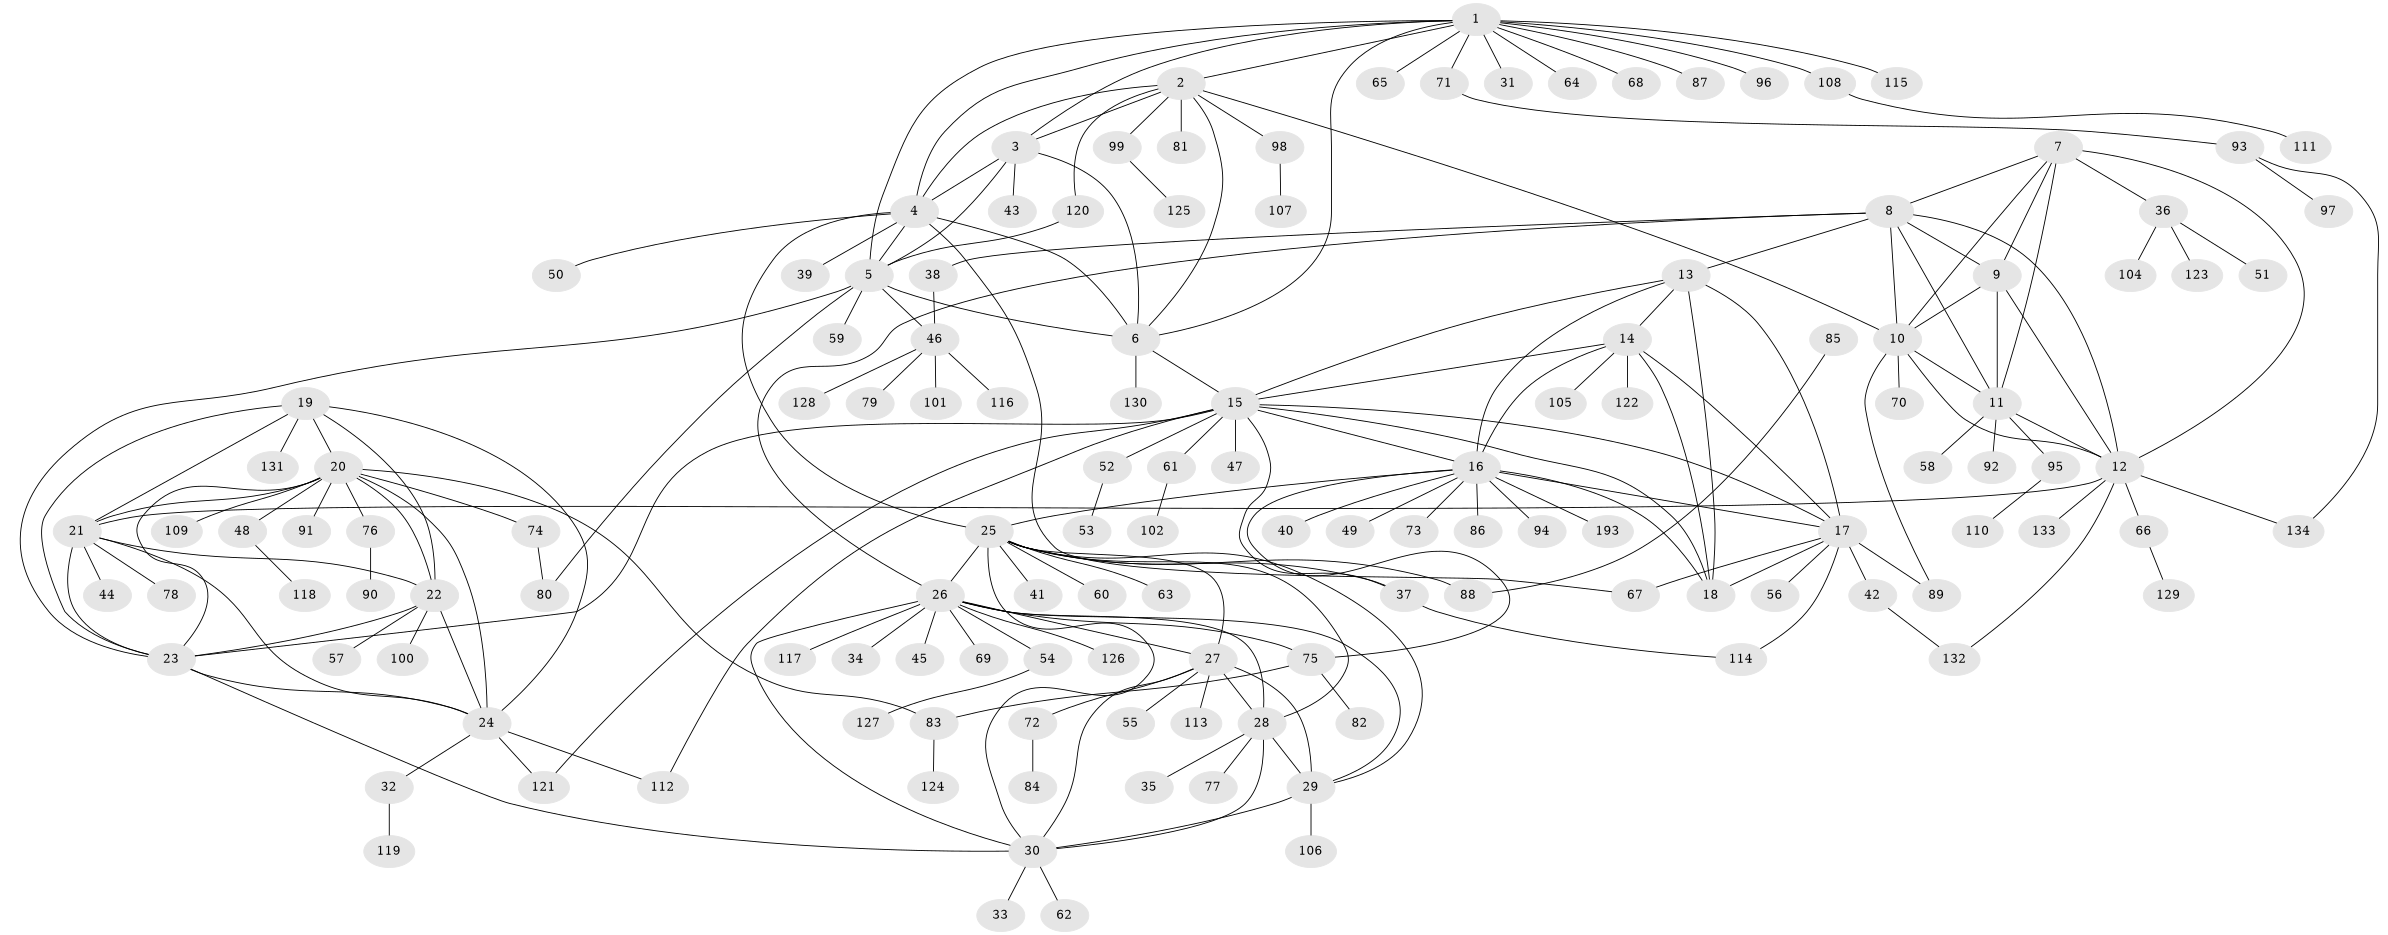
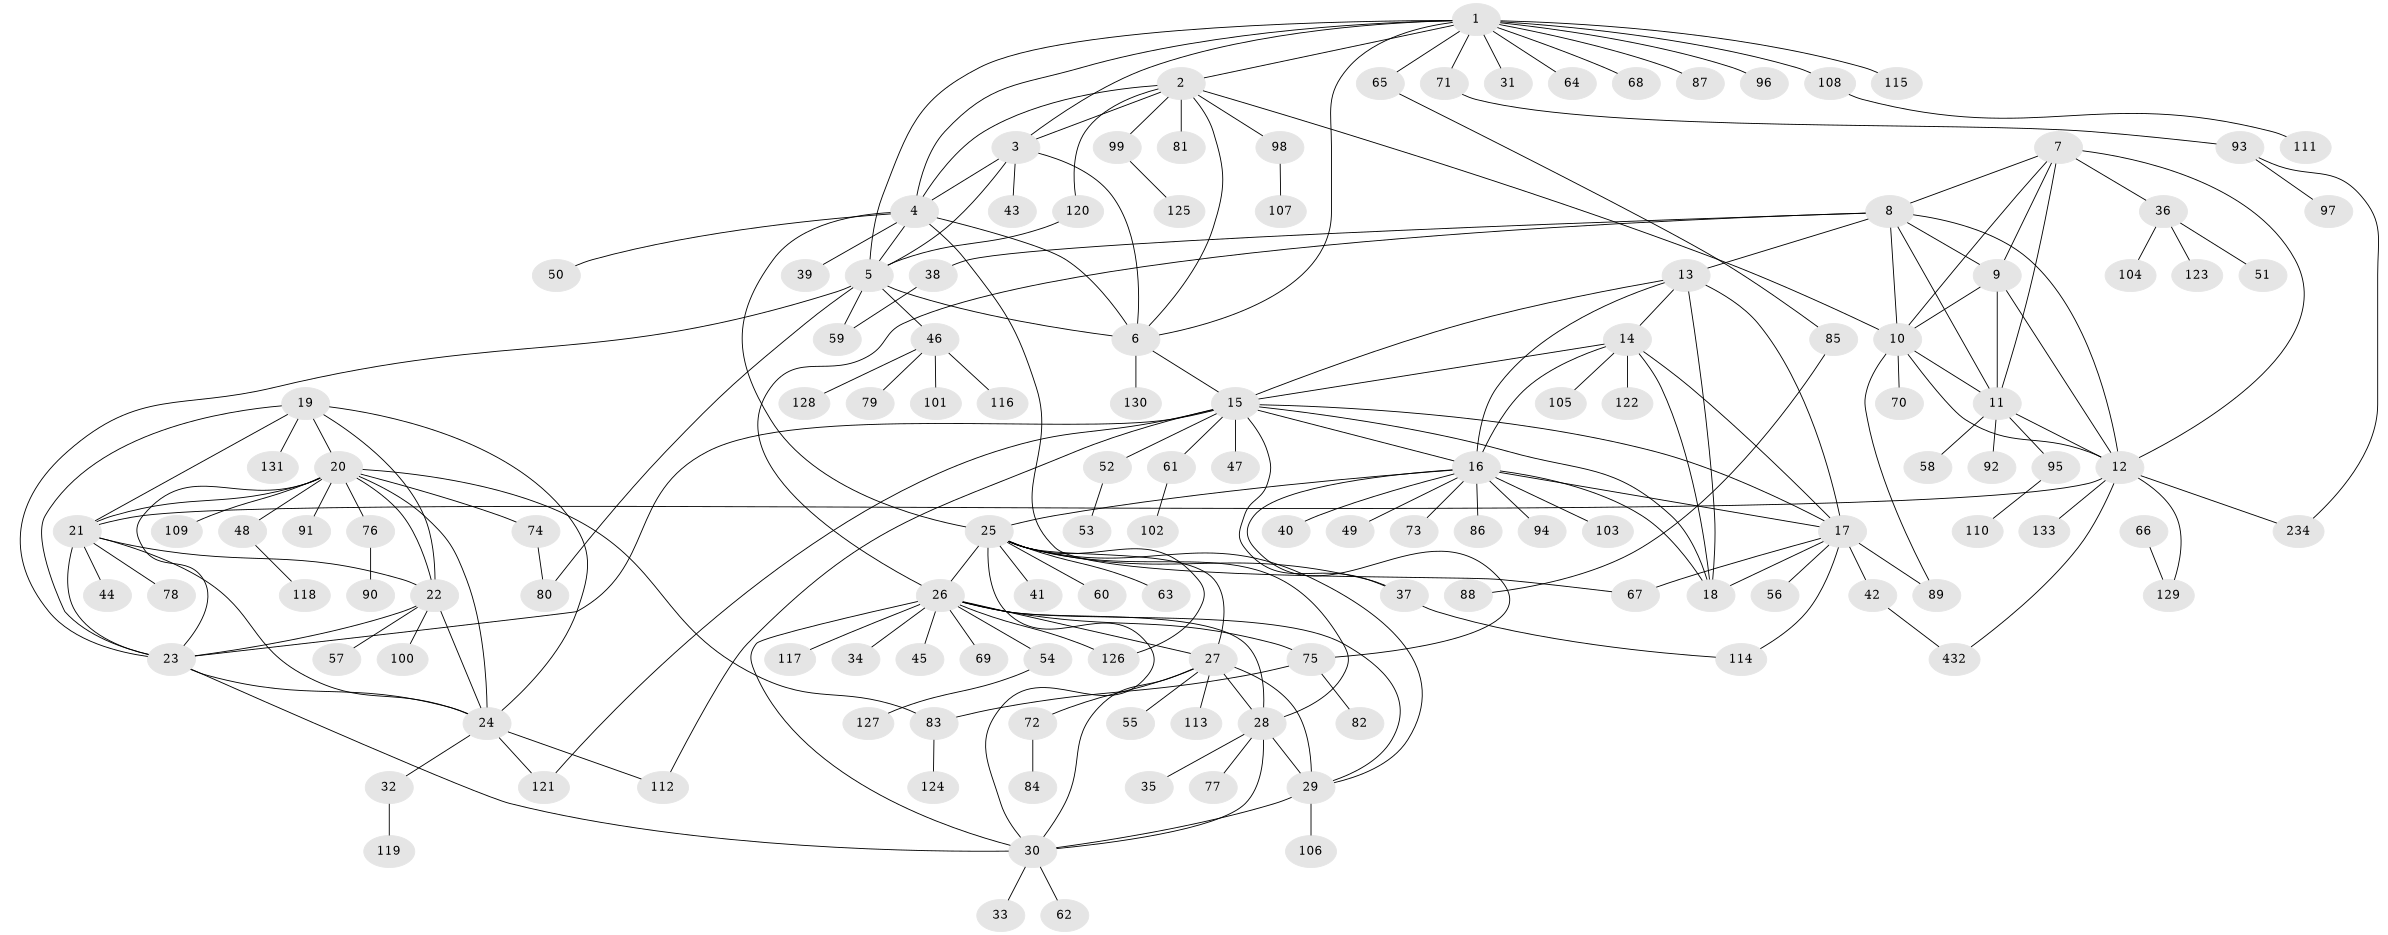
  graph {
    node [color=gray90 style=filled]
    1
    2
    3
    4
    5
    6
    31
    64
    65
    68
    71
    87
    96
    108
    115
    10
    81
    98
    99
    120
    43
    25
    39
    50
    67
    23
    46
    59
    80
    15
    130
    85
    93
    111
    11
    12
    70
    89
    107
    125
    26
    37
    30
    27
    28
    29
    41
    60
    63
    88
    24
    79
    101
    116
    128
    16
    17
    18
    47
    52
    61
    112
    121
    7
    8
    9
    36
    13
    38
    58
    92
    95
    21
    66
-   132
+   132 [label=432]
    133
-   134
+   134 [label=234]
    51
    104
    123
    14
    75
    34
    45
    54
    69
    117
    126
    110
    22
    44
    78
    129
    105
    122
    40
    49
    73
    86
    94
-   103 [label=193]
+   103
    42
    56
    114
    53
    102
    83
    82
    19
    20
    131
    48
    74
    76
    91
    109
    57
    100
    32
    118
    90
    124
    33
    62
    119
    55
    72
    113
    35
    77
    106
    127
    84
    97
    1 -- 2
    1 -- 3
    1 -- 4
    1 -- 5
    1 -- 6
    1 -- 31
    1 -- 64
    1 -- 65
    1 -- 68
    1 -- 71
    1 -- 87
    1 -- 96
    1 -- 108
    1 -- 115
    2 -- 3
    2 -- 4
    2 -- 6
    2 -- 10
    2 -- 81
    2 -- 98
    2 -- 99
    2 -- 120
    3 -- 4
    3 -- 5
    3 -- 6
    3 -- 43
    4 -- 5
    4 -- 6
    4 -- 25
    4 -- 39
    4 -- 50
    4 -- 67
    5 -- 6
    5 -- 23
    5 -- 46
    5 -- 59
    5 -- 80
    6 -- 15
    6 -- 130
+   65 -- 85
    71 -- 93
    108 -- 111
    10 -- 11
    10 -- 12
    10 -- 70
    10 -- 89
    98 -- 107
    99 -- 125
    120 -- 5
    25 -- 26
    25 -- 37
    25 -- 30
    25 -- 27
    25 -- 28
    25 -- 29
    25 -- 41
    25 -- 60
    25 -- 63
-   25 -- 88
+   25 -- 126
    23 -- 30
    23 -- 24
    46 -- 79
    46 -- 101
    46 -- 116
    46 -- 128
    15 -- 23
    15 -- 37
    15 -- 16
    15 -- 17
    15 -- 18
    15 -- 47
    15 -- 52
    15 -- 61
    15 -- 112
    15 -- 121
    85 -- 88
    93 -- 134
    93 -- 97
    11 -- 12
    11 -- 58
    11 -- 92
    11 -- 95
    12 -- 21
-   12 -- 66
+   12 -- 129
    12 -- 132
    12 -- 133
    12 -- 134
    26 -- 30
    26 -- 27
    26 -- 28
    26 -- 29
    26 -- 75
    26 -- 34
    26 -- 45
    26 -- 54
    26 -- 69
    26 -- 117
    26 -- 126
    37 -- 114
    30 -- 33
    30 -- 62
    27 -- 30
    27 -- 28
    27 -- 29
    27 -- 55
    27 -- 72
    27 -- 113
    28 -- 30
    28 -- 29
    28 -- 35
    28 -- 77
    29 -- 30
    29 -- 106
    24 -- 112
    24 -- 121
    24 -- 32
    16 -- 25
    16 -- 17
    16 -- 18
    16 -- 75
    16 -- 40
    16 -- 49
    16 -- 73
    16 -- 86
    16 -- 94
    16 -- 103
    17 -- 67
    17 -- 89
    17 -- 18
    17 -- 42
    17 -- 56
    17 -- 114
    52 -- 53
    61 -- 102
    7 -- 10
    7 -- 11
    7 -- 12
    7 -- 8
    7 -- 9
    7 -- 36
    8 -- 10
    8 -- 11
    8 -- 12
    8 -- 26
    8 -- 9
    8 -- 13
    8 -- 38
    9 -- 10
    9 -- 11
    9 -- 12
    36 -- 51
    36 -- 104
    36 -- 123
    13 -- 15
    13 -- 16
    13 -- 17
    13 -- 18
    13 -- 14
-   38 -- 46
+   38 -- 59
    95 -- 110
    21 -- 23
    21 -- 24
    21 -- 22
    21 -- 44
    21 -- 78
    66 -- 129
    14 -- 15
    14 -- 16
    14 -- 17
    14 -- 18
    14 -- 105
    14 -- 122
    75 -- 83
    75 -- 82
    54 -- 127
    22 -- 23
    22 -- 24
    22 -- 57
    22 -- 100
    42 -- 132
    83 -- 124
    19 -- 23
    19 -- 24
    19 -- 21
    19 -- 22
    19 -- 20
    19 -- 131
    20 -- 23
    20 -- 24
    20 -- 21
    20 -- 22
    20 -- 83
    20 -- 48
    20 -- 74
    20 -- 76
    20 -- 91
    20 -- 109
    48 -- 118
    74 -- 80
    76 -- 90
    32 -- 119
    72 -- 84
  }
